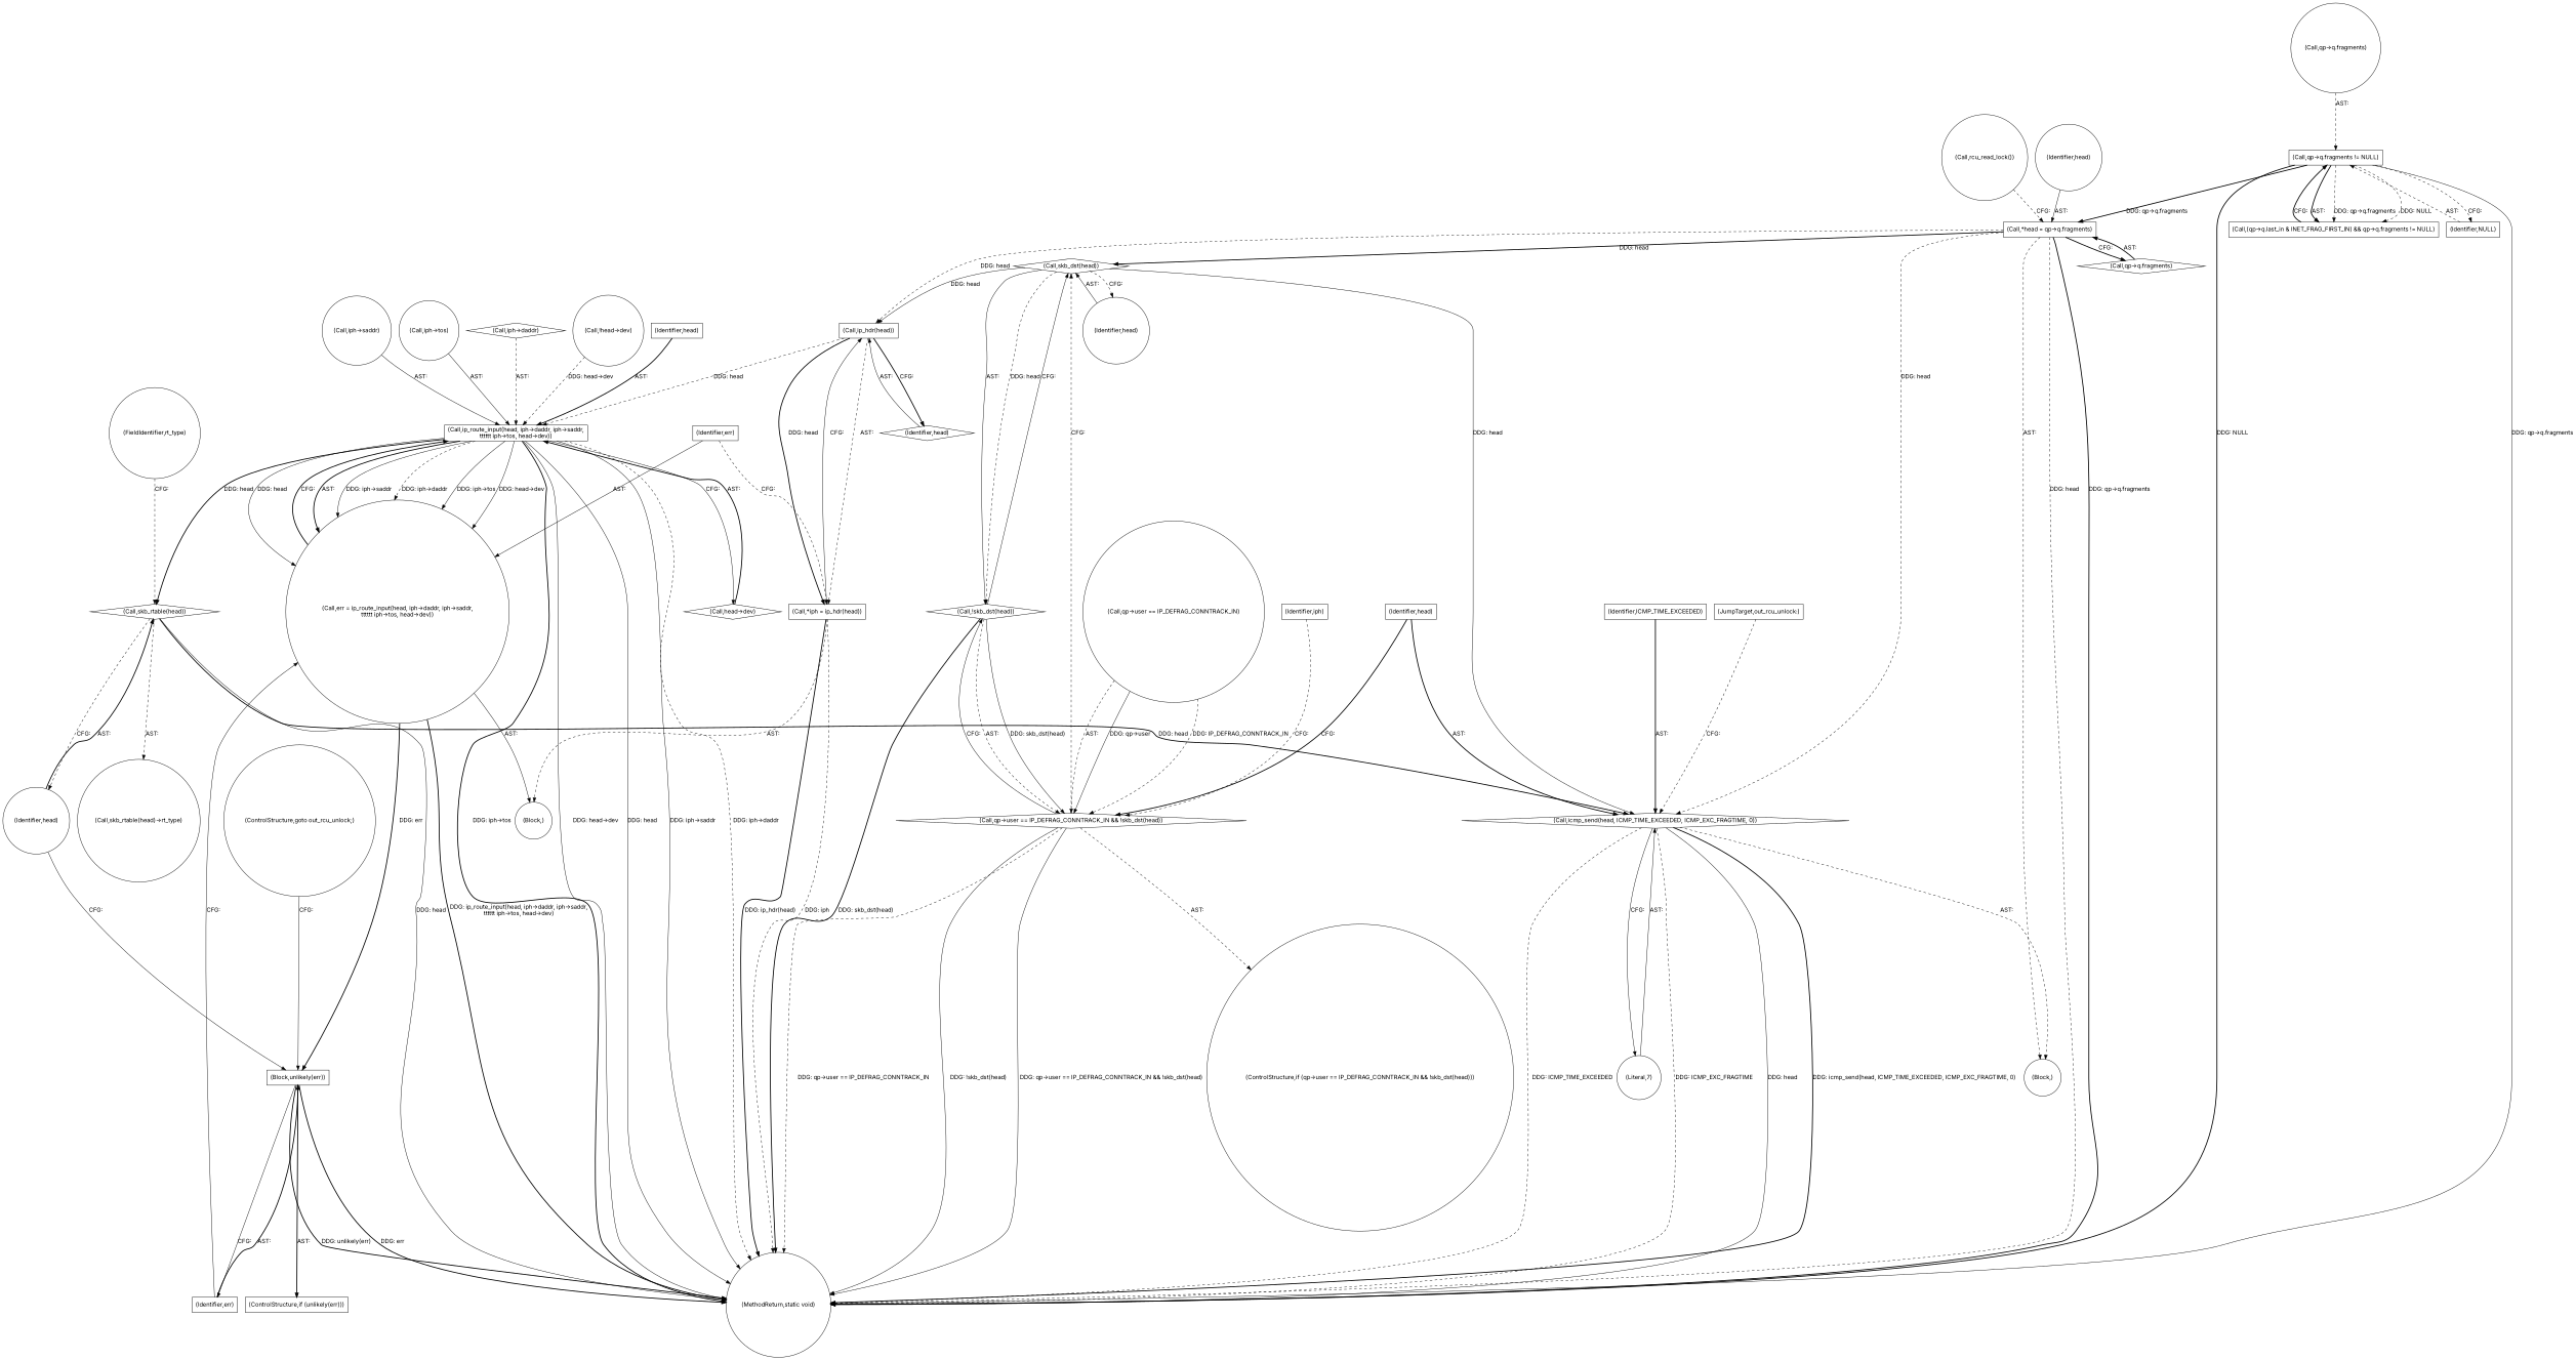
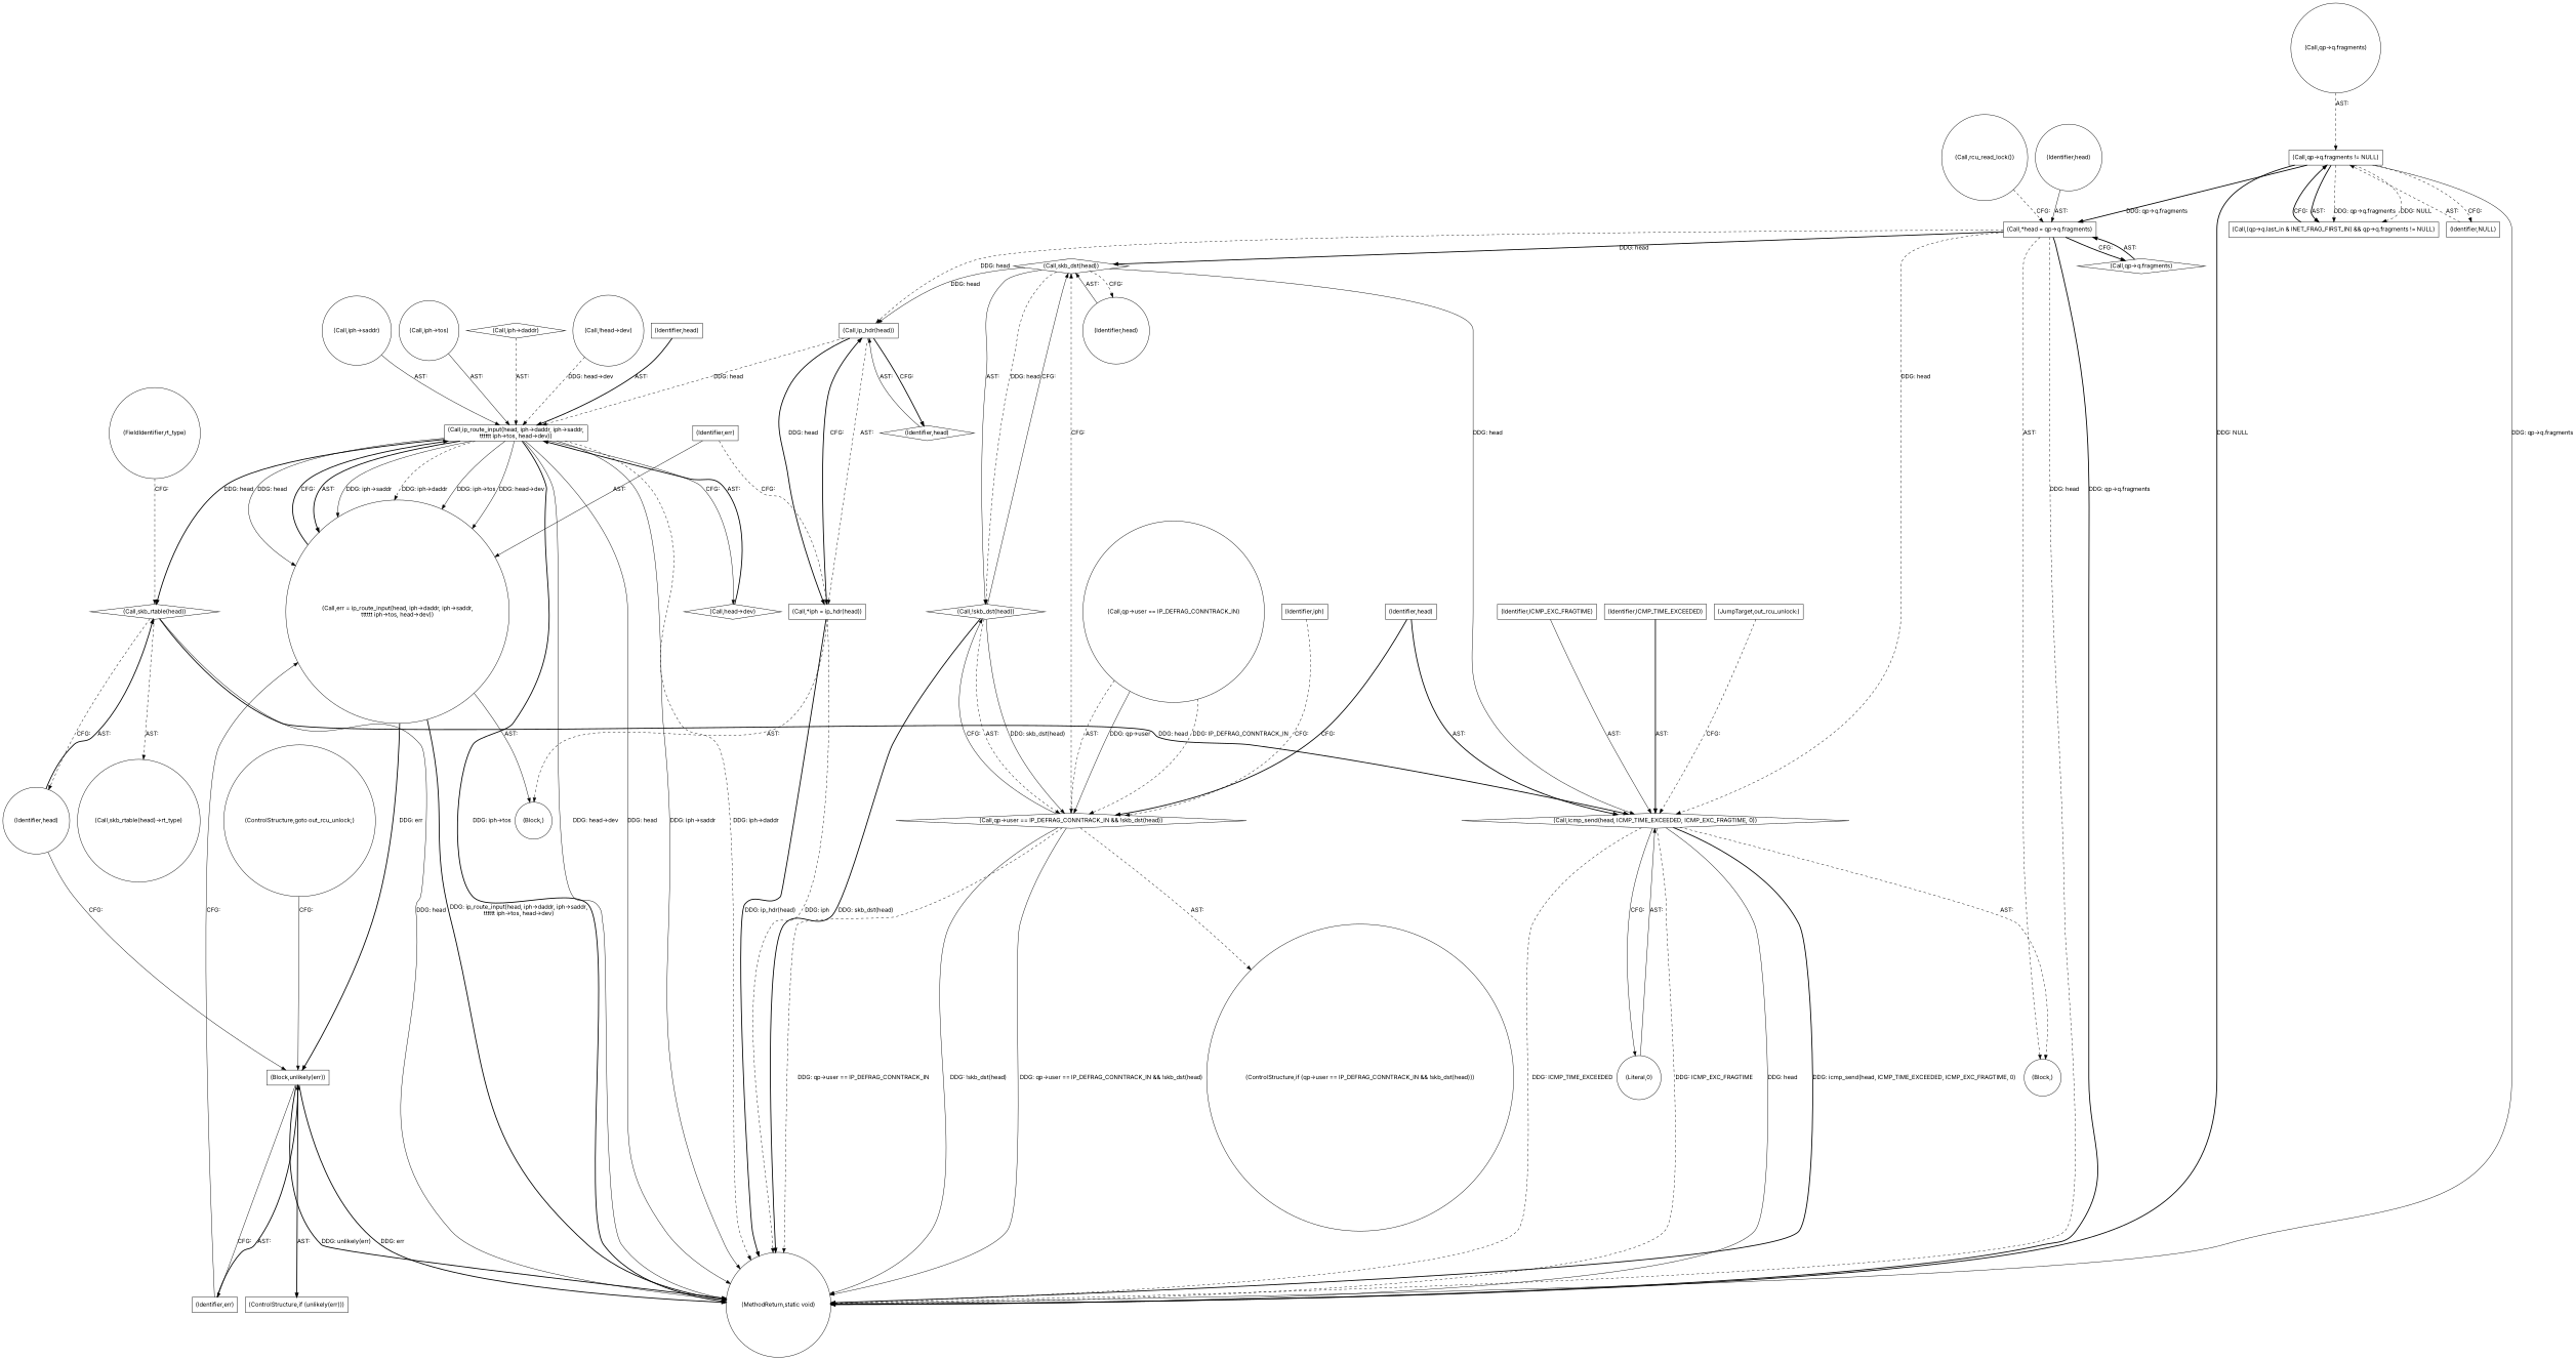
  digraph {
    fontname=Inter
    node [fontname=Inter shape=circle]
    edge [fontname=Inter style=dashed]
    n1 [label="(Call,*head = qp->q.fragments)" shape=box]
    n2 [label="(Call,skb_dst(head))" shape=diamond]
    n3 [label="(Call,ip_hdr(head))" shape=box]
    n4 [label="(Call,icmp_send(head, ICMP_TIME_EXCEEDED, ICMP_EXC_FRAGTIME, 0))" shape=diamond]
    n5 [label="(Call,qp->q.fragments)" shape=diamond]
    n6 [label="(Block,)"]
    n7 [label="(MethodReturn,static void)"]
    n8 [label="(Call,!skb_dst(head))" shape=diamond]
    n9 [label="(Identifier,head)"]
    n10 [label="(Call,*iph = ip_hdr(head))" shape=box]
    n11 [label="(Call,ip_route_input(head, iph->daddr, iph->saddr,\n\t\t\t\t\t\t iph->tos, head->dev))" shape=box]
    n12 [label="(Identifier,head)" shape=diamond]
-   n13 [label="(Literal,7)"]
+   n13 [label="(Literal,0)"]
    n14 [label="(Call,qp->q.fragments != NULL)" shape=box]
    n15 [label="(Call,(qp->q.last_in & INET_FRAG_FIRST_IN) && qp->q.fragments != NULL)" shape=box]
    n16 [label="(Identifier,NULL)" shape=box]
    n17 [label="(Call,qp->user == IP_DEFRAG_CONNTRACK_IN && !skb_dst(head))" shape=diamond]
    n18 [label="(ControlStructure,if (qp->user == IP_DEFRAG_CONNTRACK_IN && !skb_dst(head)))"]
    n19 [label="(Call,qp->user == IP_DEFRAG_CONNTRACK_IN)"]
    n20 [label="(Block,)"]
    n21 [label="(Call,err = ip_route_input(head, iph->daddr, iph->saddr,\n\t\t\t\t\t\t iph->tos, head->dev))"]
    n22 [label="(Call,skb_rtable(head))" shape=diamond]
    n23 [label="(Call,head->dev)" shape=diamond]
    n24 [label="(Block,unlikely(err))" shape=box]
    n25 [label="(Call,skb_rtable(head)->rt_type)"]
    n26 [label="(Identifier,head)"]
    n27 [label="(Identifier,err)" shape=box]
    n28 [label="(ControlStructure,if (unlikely(err)))" shape=box]
    n29 [label="(Identifier,head)" shape=box]
    n30 [label="(Call,rcu_read_lock())"]
    n31 [label="(Identifier,err)" shape=box]
    n32 [label="(Identifier,iph)" shape=box]
    n33 [label="(Call,iph->saddr)"]
    n34 [label="(Call,iph->tos)"]
+   n35 [label="(Identifier,ICMP_EXC_FRAGTIME)" shape=box]
    n36 [label="(ControlStructure,goto out_rcu_unlock;)"]
    n37 [label="(Call,qp->q.fragments)"]
    n38 [label="(Call,iph->daddr)" shape=diamond]
    n39 [label="(FieldIdentifier,rt_type)"]
    n40 [label="(Identifier,ICMP_TIME_EXCEEDED)" shape=box]
    n41 [label="(JumpTarget,out_rcu_unlock:)" shape=box]
    n42 [label="(Call,!head->dev)"]
    n43 [label="(Identifier,head)" shape=box]
    n44 [label="(Identifier,head)"]
    n1 -> n2 [label="DDG: head" style=bold]
    n1 -> n3 [label="DDG: head"]
    n1 -> n4 [label="DDG: head"]
    n1 -> n5 [label="CFG: " style=bold]
    n1 -> n6 [label="AST: "]
    n1 -> n7 [label="DDG: head"]
    n1 -> n7 [label="DDG: qp->q.fragments" style=bold]
    n2 -> n3 [label="DDG: head" style=solid]
    n2 -> n4 [label="DDG: head" style=solid]
    n2 -> n8 [label="AST: " style=solid]
    n2 -> n8 [label="DDG: head"]
    n2 -> n9 [label="CFG: "]
    n3 -> n10 [label="AST: "]
    n3 -> n10 [label="DDG: head" style=bold]
    n3 -> n11 [label="DDG: head"]
    n3 -> n12 [label="CFG: " style=bold]
    n4 -> n6 [label="AST: "]
    n4 -> n7 [label="DDG: ICMP_EXC_FRAGTIME"]
    n4 -> n7 [label="DDG: head" style=solid]
    n4 -> n7 [label="DDG: icmp_send(head, ICMP_TIME_EXCEEDED, ICMP_EXC_FRAGTIME, 0)" style=bold]
    n4 -> n7 [label="DDG: ICMP_TIME_EXCEEDED"]
    n4 -> n13 [label="CFG: " style=solid]
    n5 -> n1 [label="AST: " style=bold]
    n8 -> n2 [label="CFG: " style=solid]
    n8 -> n7 [label="DDG: skb_dst(head)" style=bold]
    n8 -> n17 [label="AST: "]
    n8 -> n17 [label="DDG: skb_dst(head)" style=solid]
    n9 -> n2 [label="AST: " style=solid]
-   n10 -> n3 [label="CFG: " style=solid]
+   n10 -> n3 [label="CFG: " style=bold]
    n10 -> n7 [label="DDG: iph"]
    n10 -> n7 [label="DDG: ip_hdr(head)" style=bold]
    n10 -> n20 [label="AST: "]
    n11 -> n7 [label="DDG: iph->saddr" style=solid]
    n11 -> n7 [label="DDG: iph->daddr"]
    n11 -> n7 [label="DDG: iph->tos" style=bold]
    n11 -> n7 [label="DDG: head->dev" style=solid]
    n11 -> n7 [label="DDG: head" style=solid]
    n11 -> n21 [label="AST: " style=bold]
    n11 -> n21 [label="DDG: iph->saddr" style=solid]
    n11 -> n21 [label="DDG: iph->daddr"]
    n11 -> n21 [label="DDG: iph->tos" style=solid]
    n11 -> n21 [label="DDG: head->dev" style=solid]
    n11 -> n21 [label="DDG: head" style=solid]
    n11 -> n22 [label="DDG: head" style=bold]
    n11 -> n23 [label="CFG: " style=solid]
    n12 -> n3 [label="AST: " style=solid]
    n13 -> n4 [label="AST: " style=solid]
    n14 -> n1 [label="DDG: qp->q.fragments" style=bold]
    n14 -> n7 [label="DDG: qp->q.fragments" style=solid]
    n14 -> n7 [label="DDG: NULL" style=bold]
    n14 -> n15 [label="AST: " style=bold]
    n14 -> n15 [label="DDG: qp->q.fragments"]
    n14 -> n15 [label="DDG: NULL"]
    n14 -> n16 [label="CFG: "]
    n15 -> n14 [label="CFG: " style=bold]
    n16 -> n14 [label="AST: "]
    n17 -> n2 [label="CFG: "]
    n17 -> n7 [label="DDG: !skb_dst(head)" style=solid]
    n17 -> n7 [label="DDG: qp->user == IP_DEFRAG_CONNTRACK_IN && !skb_dst(head)" style=solid]
    n17 -> n7 [label="DDG: qp->user == IP_DEFRAG_CONNTRACK_IN"]
    n17 -> n8 [label="CFG: " style=solid]
    n17 -> n18 [label="AST: "]
    n19 -> n17 [label="AST: "]
    n19 -> n17 [label="DDG: qp->user" style=solid]
    n19 -> n17 [label="DDG: IP_DEFRAG_CONNTRACK_IN"]
    n21 -> n7 [label="DDG: ip_route_input(head, iph->daddr, iph->saddr,\n\t\t\t\t\t\t iph->tos, head->dev)" style=bold]
    n21 -> n11 [label="CFG: " style=bold]
    n21 -> n20 [label="AST: " style=solid]
    n21 -> n24 [label="DDG: err" style=bold]
    n22 -> n4 [label="DDG: head" style=bold]
    n22 -> n7 [label="DDG: head" style=solid]
    n22 -> n25 [label="AST: "]
    n22 -> n26 [label="CFG: "]
    n23 -> n11 [label="AST: " style=bold]
    n24 -> n7 [label="DDG: unlikely(err)" style=bold]
    n24 -> n7 [label="DDG: err" style=bold]
    n24 -> n27 [label="CFG: " style=solid]
    n24 -> n28 [label="AST: " style=bold]
    n26 -> n22 [label="AST: " style=bold]
    n26 -> n24 [label="CFG: " style=solid]
    n27 -> n21 [label="CFG: " style=solid]
    n27 -> n24 [label="AST: " style=bold]
    n29 -> n4 [label="AST: " style=bold]
    n29 -> n17 [label="CFG: " style=bold]
    n30 -> n1 [label="CFG: "]
    n31 -> n10 [label="CFG: "]
    n31 -> n21 [label="AST: " style=solid]
    n32 -> n17 [label="CFG: "]
    n33 -> n11 [label="AST: " style=solid]
    n34 -> n11 [label="AST: " style=solid]
+   n35 -> n4 [label="AST: " style=solid]
    n36 -> n24 [label="CFG: " style=solid]
    n37 -> n14 [label="AST: "]
    n38 -> n11 [label="AST: "]
    n39 -> n22 [label="CFG: "]
    n40 -> n4 [label="AST: " style=bold]
    n41 -> n4 [label="CFG: "]
    n42 -> n11 [label="DDG: head->dev"]
    n43 -> n11 [label="AST: " style=bold]
    n44 -> n1 [label="AST: " style=solid]
  }
